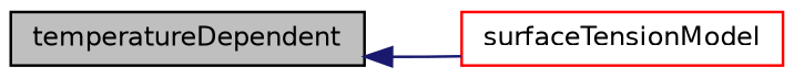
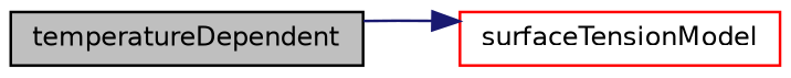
  digraph {
    rankdir=LR
    node [fontname=Helvetica fontsize=10 shape=record]
    n1 [color=black fillcolor=grey75 fontcolor=black height=0.2 label=temperatureDependent style=filled width=0.4]
    n2 [color=red height=0.2 label=surfaceTensionModel width=0.4]
-   n1 -> n2 [color=midnightblue dir=back fontname=Helvetica fontsize=10 labelfontname=Helvetica labelfontsize=10 style=solid]
+   n2 -> n1 [color=midnightblue dir=back fontname=Helvetica fontsize=10 labelfontname=Helvetica labelfontsize=10 style=solid]
  }
